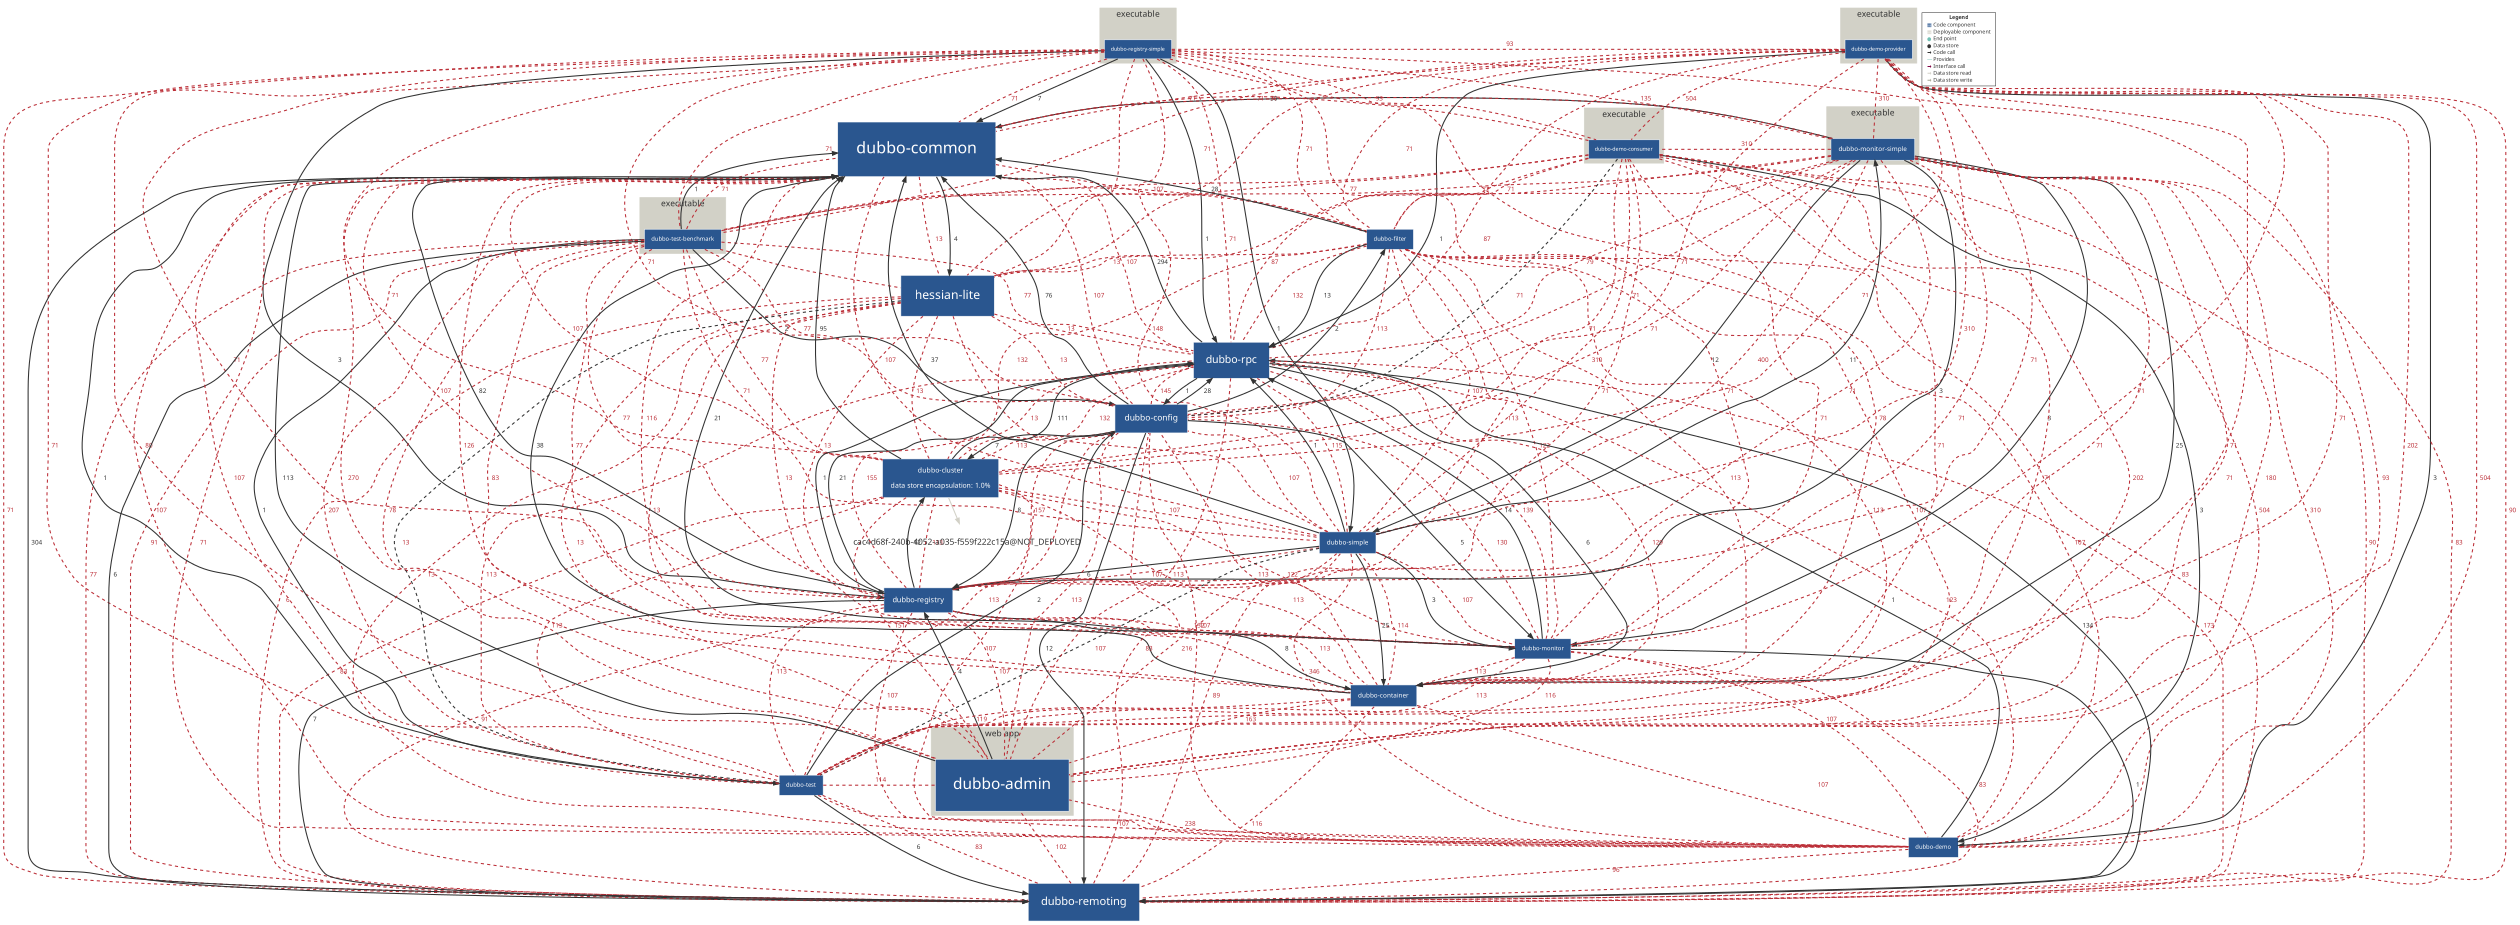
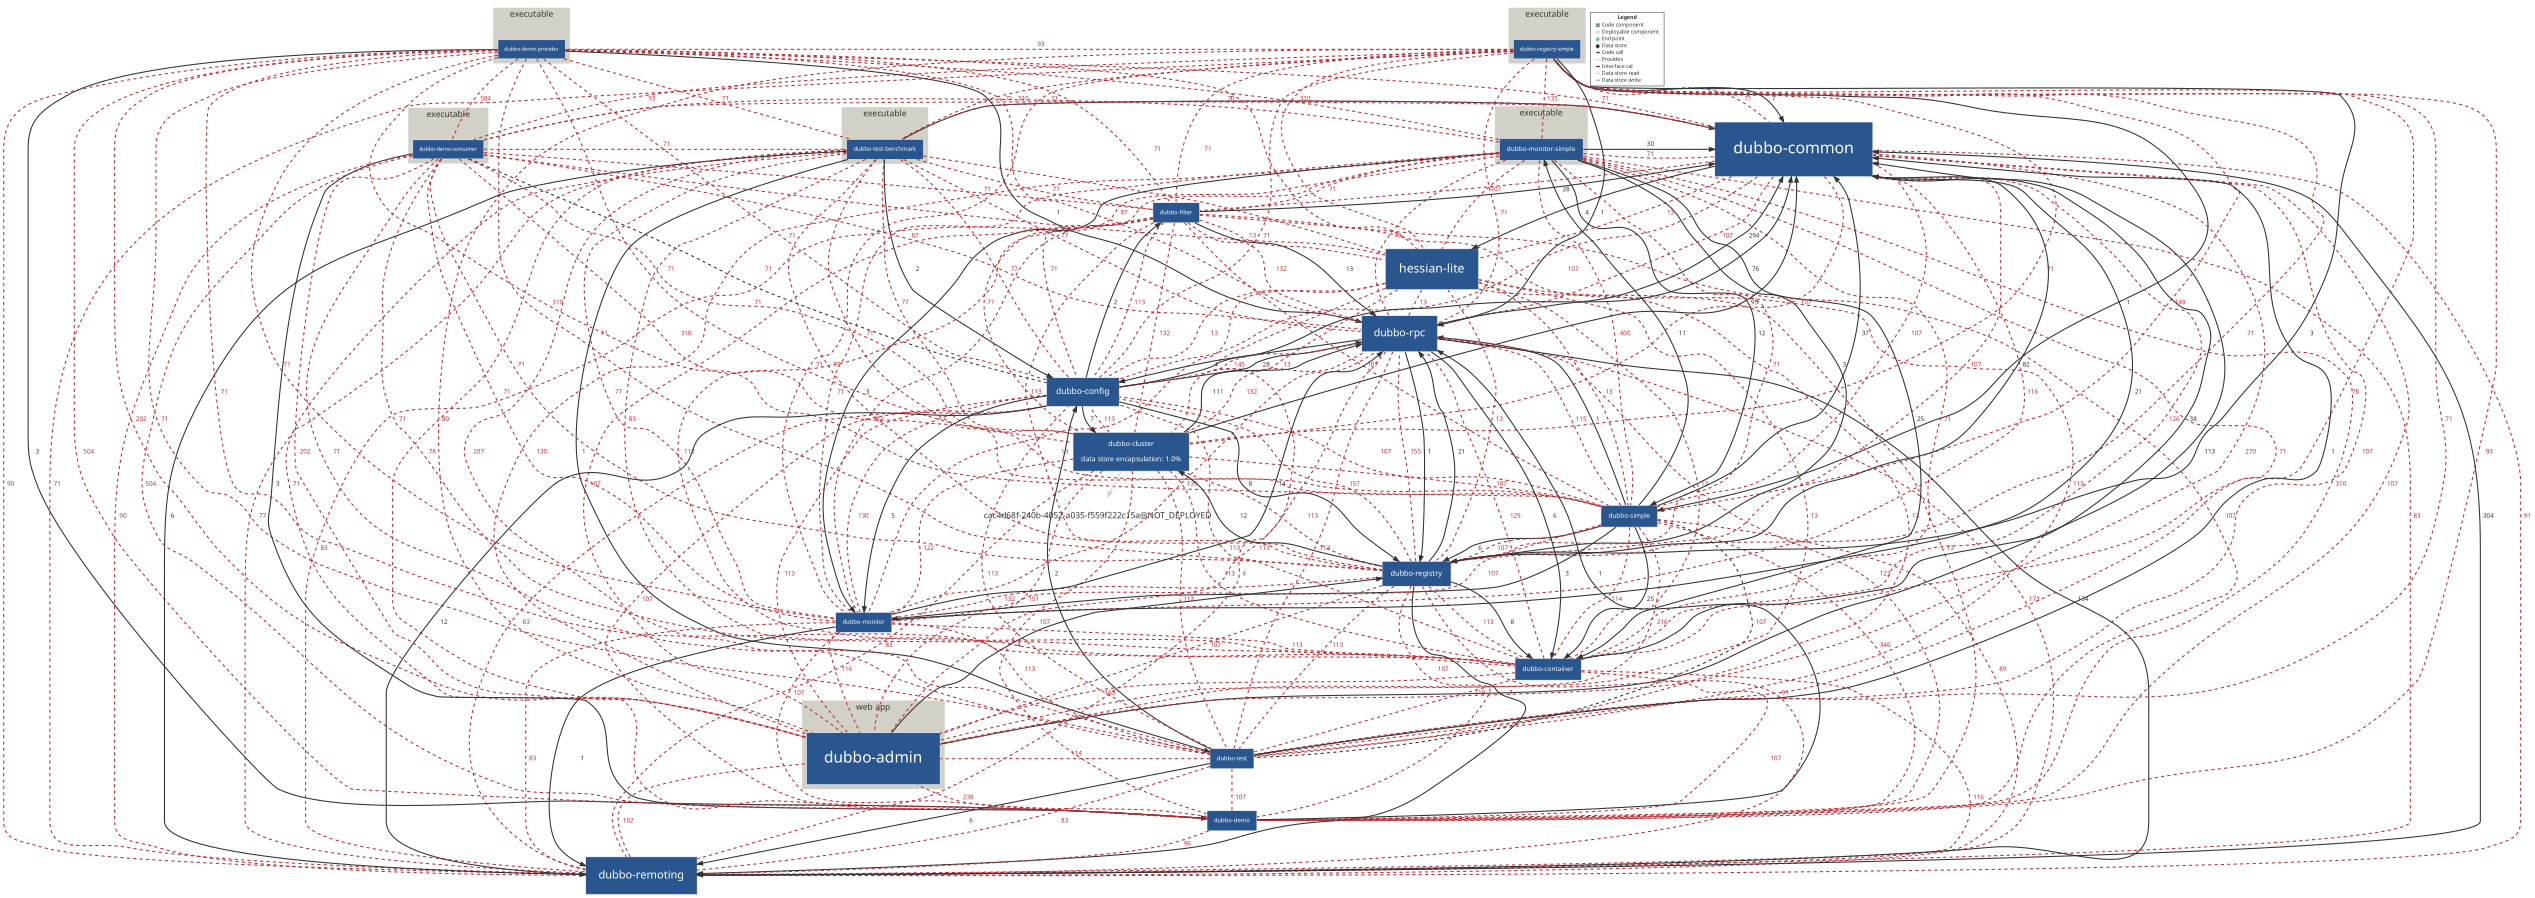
  digraph {
    compound=true
    rankdir=TD
    node [color="#FFFFFF" fillcolor="#2A568F" fontcolor="#FFFFFF" fontname="Helvetica Neue" fontsize=11 margin=0.176 penwidth=1 shape=box style=filled]
    edge [arrowhead=both color="#bb2d36" fontcolor="#bb2d36" fontname="Helvetica Neue" fontsize=12 penwidth=2 style=dashed]
    n1 [fontsize=10 label="dubbo-registry-simple" margin=0.16]
    n2 [fontsize=10 label="dubbo-demo-provider" margin=0.16]
    n3 [label="dubbo-test-benchmark"]
    n4 [fontsize=12 label="dubbo-monitor-simple" margin=0.192]
    n5 [fontsize=10 label="dubbo-demo-consumer" margin=0.16]
    n6 [fontsize=29 label="dubbo-admin" margin=0.464]
    n7 [fontsize=30 label="dubbo-common" margin=0.48]
    n8 [label="dubbo-filter"]
    n9 [fontsize=23 label="hessian-lite" margin=0.368]
    n10 [fontsize=13 label="dubbo-cluster\n\ndata store encapsulation: 1.0%" margin=0.20800000000000002]
    n11 [fontsize=12 label="dubbo-simple" margin=0.192]
    n12 [fontsize=14 label="dubbo-registry" margin=0.224]
    n13 [label="dubbo-monitor"]
    n14 [fontsize=12 label="dubbo-container" margin=0.192]
    n15 [label="dubbo-test"]
    n16 [label="dubbo-demo"]
    n17 [fontsize=21 label="dubbo-remoting" margin=0.336]
    n18 [fontsize=16 label="dubbo-config" margin=0.256]
    n19 [fontsize=20 label="dubbo-rpc" margin=0.32]
    "cac4d68f-240b-4052-a035-f559f222c15a@NOT_DEPLOYED" [fixedsize=true fontcolor="#323232" fontsize=16 height=1.000 penwidth=0 width=1.000 color="" fillcolor="" margin="" style=""]
    n21 [color="#323232" fillcolor="#FFFFFF" fontcolor="#323232" fontsize=10 label=<<TABLE BORDER="0" CELLPADDING="1" CELLSPACING="0"> <TR><TD COLSPAN="2"><B>Legend</B></TD></TR> <TR><TD><FONT COLOR="#2A568F">&#9638;</FONT></TD><TD ALIGN="left">Code component</TD></TR> <TR><TD><FONT COLOR="#D2D1C7">&#9638;</FONT></TD><TD ALIGN="left">Deployable component</TD></TR> <TR><TD><FONT COLOR="#72C0B4">&#9679;</FONT></TD><TD ALIGN="left">End point</TD></TR> <TR><TD><FONT COLOR="#323232">&#9679;</FONT></TD><TD ALIGN="left">Data store</TD></TR> <TR><TD><FONT COLOR="#323232">&rarr;</FONT></TD><TD ALIGN="left">Code call</TD></TR> <TR><TD><FONT COLOR="#72C0B4">&#8212;</FONT></TD><TD ALIGN="left">Provides</TD></TR> <TR><TD><FONT COLOR="#820445">&rarr;</FONT></TD><TD ALIGN="left">Interface call</TD></TR> <TR><TD><FONT COLOR="#D2D1C7">&rarr;</FONT></TD><TD ALIGN="left">Data store read</TD></TR> <TR><TD><FONT COLOR="#A4A38F">&rarr;</FONT></TD><TD ALIGN="left">Data store write</TD></TR> </TABLE> > margin=""]
    subgraph cluster_1 {
      color="#D2D1C7"
      fontcolor="#323232"
      fontname="Helvetica Neue"
      fontsize=16
      label=executable
      style=filled
      n1
    }
    subgraph cluster_2 {
      color="#D2D1C7"
      fontcolor="#323232"
      fontname="Helvetica Neue"
      fontsize=16
      label=executable
      style=filled
      n2
    }
    subgraph cluster_3 {
      color="#D2D1C7"
      fontcolor="#323232"
      fontname="Helvetica Neue"
      fontsize=16
      label=executable
      style=filled
      n3
    }
    subgraph cluster_4 {
      color="#D2D1C7"
      fontcolor="#323232"
      fontname="Helvetica Neue"
      fontsize=16
      label=executable
      style=filled
      n4
    }
    subgraph cluster_5 {
      color="#D2D1C7"
      fontcolor="#323232"
      fontname="Helvetica Neue"
      fontsize=16
      label=executable
      style=filled
      n5
    }
    subgraph cluster_6 {
      color="#D2D1C7"
      fontcolor="#323232"
      fontname="Helvetica Neue"
      fontsize=16
      label="web app"
      style=filled
      n6
    }
    n1 -> n2 [label="  93"]
    n1 -> n3 [label="  71"]
    n1 -> n4 [label="  135"]
    n1 -> n5 [label="  93"]
    n1 -> n6 [label="  80"]
    n1 -> n7 [color="#323232" fontcolor="#323232" label="  7" arrowhead="" style=""]
    n1 -> n7 [label="  71"]
    n1 -> n8 [label="  71"]
    n1 -> n9
    n1 -> n10 [label="  71"]
    n1 -> n11 [color="#323232" fontcolor="#323232" label="  1" arrowhead="" style=""]
    n1 -> n11 [label="  148"]
    n1 -> n12 [color="#323232" fontcolor="#323232" label="  3" arrowhead="" style=""]
    n1 -> n12 [label="  71"]
    n1 -> n13 [label="  71"]
    n1 -> n14 [label="  78"]
    n1 -> n15 [label="  71"]
    n1 -> n16 [label="  93"]
    n1 -> n17 [label="  71"]
    n1 -> n18 [label="  71"]
    n1 -> n19 [color="#323232" fontcolor="#323232" label="  1" arrowhead="" style=""]
    n1 -> n19 [label="  71"]
    n2 -> n3 [label="  71"]
    n2 -> n4 [label="  310"]
    n2 -> n5 [label="  504"]
    n2 -> n6 [label="  202"]
    n2 -> n7 [label="  71"]
    n2 -> n8 [label="  71"]
    n2 -> n9
    n2 -> n10 [label="  71"]
    n2 -> n11 [label="  310"]
    n2 -> n12 [label="  71"]
    n2 -> n13 [label="  71"]
    n2 -> n14 [label="  71"]
    n2 -> n15 [label="  71"]
    n2 -> n16 [color="#323232" fontcolor="#323232" label="  3" arrowhead="" style=""]
    n2 -> n16 [label="  504"]
    n2 -> n17 [label="  90"]
    n2 -> n18 [label="  71"]
    n2 -> n19 [color="#323232" fontcolor="#323232" label="  1" arrowhead="" style=""]
    n2 -> n19 [label="  87"]
    n3 -> n6 [label="  78"]
    n3 -> n7 [color="#323232" fontcolor="#323232" label="  1" arrowhead="" style=""]
    n3 -> n7 [label="  71"]
    n3 -> n8 [label="  77"]
    n3 -> n9
    n3 -> n10 [label="  77"]
    n3 -> n11 [label="  71"]
    n3 -> n12 [label="  77"]
    n3 -> n13 [label="  77"]
    n3 -> n14 [label="  83"]
    n3 -> n15 [color="#323232" fontcolor="#323232" label="  1" arrowhead="" style=""]
    n3 -> n15 [label="  207"]
    n3 -> n16 [label="  71"]
    n3 -> n17 [color="#323232" fontcolor="#323232" label="  6" arrowhead="" style=""]
    n3 -> n17 [label="  77"]
    n3 -> n18 [color="#323232" fontcolor="#323232" label="  2" arrowhead="" style=""]
    n3 -> n18 [label="  77"]
    n3 -> n19 [label="  77"]
-   n4 -> n3 [label="  71"]
    n4 -> n5 [label="  310"]
-   n4 -> n6 [label="  180"]
+   n4 -> n6 [label="  130"]
    n4 -> n7 [color="#323232" fontcolor="#323232" label="  30" arrowhead="" style=""]
    n4 -> n7 [label="  71"]
    n4 -> n8 [label="  71"]
    n4 -> n9
    n4 -> n10 [label="  71"]
    n4 -> n11 [color="#323232" fontcolor="#323232" label="  12" arrowhead="" style=""]
    n4 -> n11 [label="  400"]
    n4 -> n12 [color="#323232" fontcolor="#323232" label="  3" arrowhead="" style=""]
    n4 -> n12 [label="  71"]
    n4 -> n13 [color="#323232" fontcolor="#323232" label="  3" arrowhead="" style=""]
    n4 -> n13 [label="  71"]
    n4 -> n14 [color="#323232" fontcolor="#323232" label="  25" arrowhead="" style=""]
    n4 -> n14 [label="  71"]
    n4 -> n15 [label="  71"]
    n4 -> n16 [label="  310"]
    n4 -> n17 [label="  83"]
    n4 -> n18 [label="  71"]
    n4 -> n19 [label="  79"]
    n5 -> n3 [label="  71"]
    n5 -> n6 [label="  202"]
    n5 -> n7 [label="  71"]
    n5 -> n8 [label="  71"]
    n5 -> n9
    n5 -> n10 [label="  71"]
    n5 -> n11 [label="  310"]
    n5 -> n12 [label="  71"]
    n5 -> n13 [label="  71"]
    n5 -> n14 [label="  71"]
    n5 -> n15 [label="  71"]
    n5 -> n16 [color="#323232" fontcolor="#323232" label="  3" arrowhead="" style=""]
    n5 -> n16 [label="  504"]
    n5 -> n17 [label="  90"]
    n5 -> n18 [color="#323232" label="  71"]
    n5 -> n19 [label="  87"]
    n6 -> n7 [color="#323232" fontcolor="#323232" label="  113" arrowhead="" style=""]
    n6 -> n12 [color="#323232" fontcolor="#323232" label="  4" arrowhead="" style=""]
    n7 -> n6 [label="  270"]
    n7 -> n8 [label="  107"]
    n7 -> n9 [color="#323232" fontcolor="#323232" label="  4" arrowhead="" style=""]
    n7 -> n9 [label="  13"]
    n7 -> n10 [label="  107"]
    n7 -> n11 [label="  107"]
    n7 -> n12 [label="  107"]
    n7 -> n13 [label="  116"]
    n7 -> n14 [label="  126"]
    n7 -> n15 [label="  107"]
    n7 -> n16 [label="  107"]
    n7 -> n17 [label="  91"]
    n7 -> n18 [label="  107"]
    n7 -> n19 [label="  107"]
    n8 -> n6 [label="  107"]
    n8 -> n7 [color="#323232" fontcolor="#323232" label="  28" arrowhead="" style=""]
    n8 -> n9 [label="  13"]
    n8 -> n10 [label="  132"]
    n8 -> n11 [label="  107"]
    n8 -> n12 [label="  113"]
    n8 -> n13 [label="  122"]
    n8 -> n14 [label="  113"]
    n8 -> n15 [label="  113"]
    n8 -> n16 [label="  107"]
    n8 -> n17 [label="  83"]
    n8 -> n18 [label="  113"]
    n8 -> n19 [color="#323232" fontcolor="#323232" label="  13" arrowhead="" style=""]
    n8 -> n19 [label="  132"]
    n9 -> n6 [label="  13"]
    n9 -> n10 [label="  13"]
    n9 -> n11 [label="  13"]
    n9 -> n12 [label="  13"]
    n9 -> n13 [label="  13"]
    n9 -> n14 [label="  13"]
-   n9 -> n15 [color="#323232" label="  13"]
+   n9 -> n15 [label="  13"]
    n9 -> n16 [label="  13"]
    n9 -> n17 [label="  6"]
    n9 -> n18 [label="  13"]
    n9 -> n19 [label="  13"]
    n10 -> n6 [label="  151"]
    n10 -> n7 [color="#323232" fontcolor="#323232" label="  95" arrowhead="" style=""]
    n10 -> n11 [label="  107"]
    n10 -> n12 [label="  113"]
    n10 -> n13 [label="  122"]
    n10 -> n14 [label="  113"]
    n10 -> n15 [label="  113"]
    n10 -> n16 [label="  107"]
    n10 -> n17 [label="  83"]
    n10 -> n18 [label="  113"]
    n10 -> n19 [color="#323232" fontcolor="#323232" label="  111" arrowhead="" style=""]
    n10 -> n19 [label="  132"]
    n10 -> "cac4d68f-240b-4052-a035-f559f222c15a@NOT_DEPLOYED" [color="#D2D1C7" fontcolor="#D2D1C7" arrowhead="" style=""]
    n11 -> n4 [color="#323232" fontcolor="#323232" label="  11" arrowhead="" style=""]
    n11 -> n6 [label="  216"]
    n11 -> n7 [color="#323232" fontcolor="#323232" label="  37" arrowhead="" style=""]
    n11 -> n12 [color="#323232" fontcolor="#323232" label="  6" arrowhead="" style=""]
    n11 -> n12 [label="  107"]
    n11 -> n13 [color="#323232" fontcolor="#323232" label="  3" arrowhead="" style=""]
    n11 -> n13 [label="  107"]
    n11 -> n14 [color="#323232" fontcolor="#323232" label="  25" arrowhead="" style=""]
    n11 -> n14 [label="  114"]
    n11 -> n15 [color="#323232" label="  107"]
    n11 -> n16 [label="  346"]
    n11 -> n17 [label="  89"]
    n11 -> n18 [label="  107"]
    n11 -> n19 [color="#323232" fontcolor="#323232" label="  1" arrowhead="" style=""]
    n11 -> n19 [label="  115"]
    n12 -> n6 [label="  107"]
    n12 -> n7 [color="#323232" fontcolor="#323232" label="  82" arrowhead="" style=""]
    n12 -> n10 [color="#323232" fontcolor="#323232" label="  12" arrowhead="" style=""]
    n12 -> n13 [label="  132"]
    n12 -> n14 [color="#323232" fontcolor="#323232" label="  8" arrowhead="" style=""]
    n12 -> n14 [label="  113"]
    n12 -> n15 [label="  113"]
    n12 -> n16 [label="  107"]
    n12 -> n17 [color="#323232" fontcolor="#323232" label="  7" arrowhead="" style=""]
    n12 -> n17 [label="  91"]
    n12 -> n18 [label="  157"]
    n12 -> n19 [color="#323232" fontcolor="#323232" label="  21" arrowhead="" style=""]
    n12 -> n19 [label="  155"]
    n13 -> n6 [label="  116"]
    n13 -> n7 [color="#323232" fontcolor="#323232" label="  21" arrowhead="" style=""]
    n13 -> n14 [label="  113"]
    n13 -> n15 [label="  113"]
    n13 -> n16 [label="  107"]
    n13 -> n17 [color="#323232" fontcolor="#323232" label="  1" arrowhead="" style=""]
    n13 -> n17 [label="  83"]
    n13 -> n18 [label="  130"]
    n13 -> n19 [color="#323232" fontcolor="#323232" label="  14" arrowhead="" style=""]
    n13 -> n19 [label="  139"]
    n14 -> n6 [label="  163"]
    n14 -> n7 [color="#323232" fontcolor="#323232" label="  38" arrowhead="" style=""]
    n14 -> n15 [label="  119"]
    n14 -> n16 [label="  107"]
    n14 -> n17 [label="  116"]
    n14 -> n18 [label="  113"]
    n14 -> n19 [label="  129"]
    n15 -> n6 [label="  114"]
    n15 -> n7 [color="#323232" fontcolor="#323232" label="  1" arrowhead="" style=""]
    n15 -> n16 [label="  107"]
    n15 -> n17 [color="#323232" fontcolor="#323232" label="  6" arrowhead="" style=""]
    n15 -> n17 [label="  83"]
    n15 -> n18 [color="#323232" fontcolor="#323232" label="  2" arrowhead="" style=""]
    n15 -> n18 [label="  113"]
    n15 -> n19 [label="  113"]
    n16 -> n6 [label="  238"]
    n16 -> n17 [label="  96"]
    n16 -> n18 [label="  107"]
    n16 -> n19 [color="#323232" fontcolor="#323232" label="  1" arrowhead="" style=""]
    n16 -> n19 [label="  123"]
    n17 -> n6 [label="  102"]
    n17 -> n7 [color="#323232" fontcolor="#323232" label="  304" arrowhead="" style=""]
    n17 -> n18 [label="  83"]
    n17 -> n19 [label="  173"]
    n18 -> n6 [label="  113"]
    n18 -> n7 [color="#323232" fontcolor="#323232" label="  76" arrowhead="" style=""]
    n18 -> n8 [color="#323232" fontcolor="#323232" label="  2" arrowhead="" style=""]
    n18 -> n10 [color="#323232" fontcolor="#323232" label="  7" arrowhead="" style=""]
    n18 -> n12 [color="#323232" fontcolor="#323232" label="  8" arrowhead="" style=""]
    n18 -> n13 [color="#323232" fontcolor="#323232" label="  5" arrowhead="" style=""]
    n18 -> n17 [color="#323232" fontcolor="#323232" label="  12" arrowhead="" style=""]
    n18 -> n19 [color="#323232" fontcolor="#323232" label="  28" arrowhead="" style=""]
    n18 -> n19 [label="  145"]
    n19 -> n6 [label="  113"]
    n19 -> n7 [color="#323232" fontcolor="#323232" label="  294" arrowhead="" style=""]
    n19 -> n12 [color="#323232" fontcolor="#323232" label="  1" arrowhead="" style=""]
    n19 -> n14 [color="#323232" fontcolor="#323232" label="  6" arrowhead="" style=""]
    n19 -> n17 [color="#323232" fontcolor="#323232" label="  134" arrowhead="" style=""]
    n19 -> n18 [color="#323232" fontcolor="#323232" label="  1" arrowhead="" style=""]
  }
